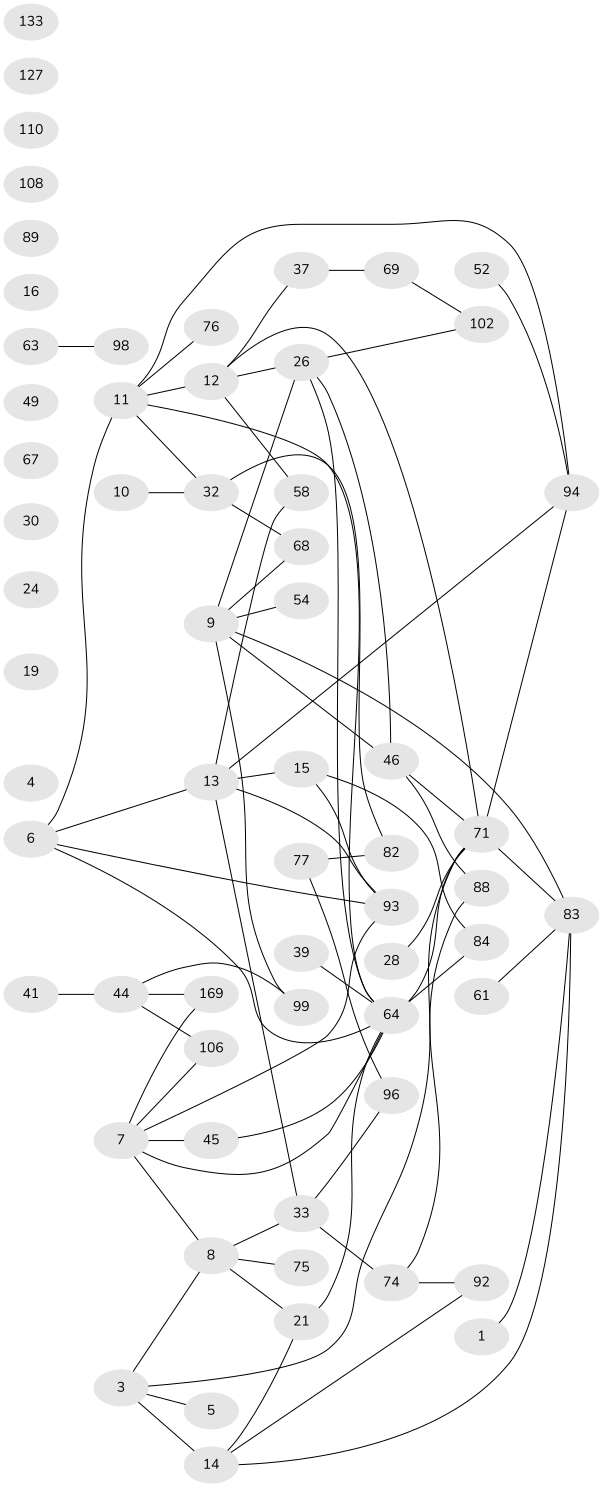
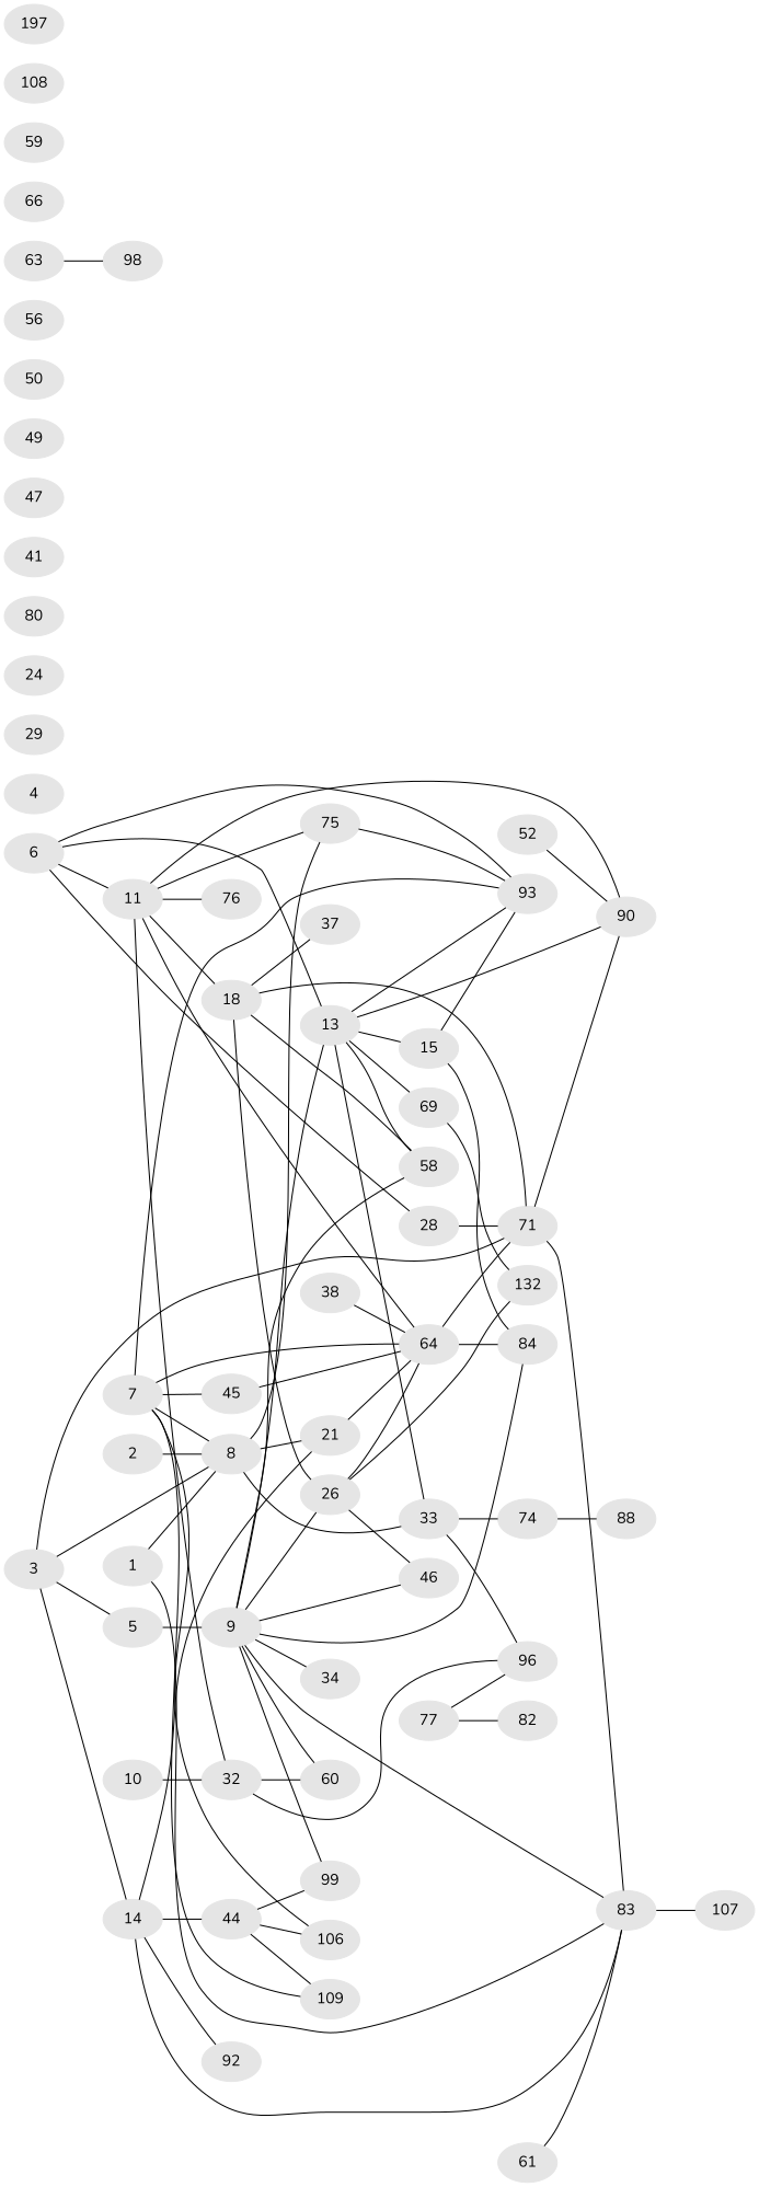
  graph {
    fontname=Nunito
    rankdir=LR
    node [color=gray90 fontname=Nunito style=filled]
    edge [fontname=Nunito]
    1 [super="+39"]
    8 [super="+134+40+27+36+100"]
    83 [super="+116"]
    21 [super="+60"]
    33 [super="+112+62+80"]
    75
+   107
+   2
    3 [super="+135"]
    5 [super="+129+104"]
    14 [super="+23"]
    71 [super="+72"]
    9 [super="+124+16"]
    44 [super="+65+130"]
    92
-   90 [label=94]
+   90
    4
    13 [super="+120+35"]
    26 [super="+31+70+54"]
-   34 [label=54]
+   34
    46
    58
-   68
+   68 [label=60]
    84 [super="+86"]
    99
    6 [super="+73+18"]
    11 [super="+25"]
    64 [super="+67+85+103+113"]
    93
    32 [super="+125"]
-   12 [super="+111+17+53"]
+   12 [super="+111+17+53" label=18]
    76
    15 [super="+51+43+57"]
    7 [super="+126+55"]
    45
    106
-   109 [label=169]
+   109
    96 [super="+131"]
    74 [super="+87"]
-   102
+   102 [label=132]
    88
    10
    37 [super="+105"]
    69
-   19
+   19 [label=29]
    24
    52 [super="+78"]
    28 [super="+81"]
-   30
-   38 [super="+91" label=39]
+   30 [label=80]
+   38 [super="+91"]
    41
-   47 [label=67]
+   47
    49
+   50
+   56
    61
    63
    98
-   66 [super="+94" label=16]
+   66 [super="+94"]
    77
    82
-   89
+   89 [label=59]
    108
-   110
-   127
-   133
+   127 [label=197]
+   1 -- 8
    1 -- 83
    8 -- 21
    8 -- 33
    8 -- 75
+   83 -- 107
    21 -- 64
    33 -- 96
    33 -- 74 [weight=2]
+   75 -- 93
+   2 -- 8
    3 -- 8
    3 -- 5
    3 -- 14
    3 -- 71
+   5 -- 9
    14 -- 83
    14 -- 21
-   41 -- 44
+   14 -- 44
    14 -- 92
    71 -- 83
    71 -- 90
    9 -- 83 [weight=2]
+   9 -- 13
    9 -- 26 [weight=2]
    9 -- 34
    9 -- 46
+   9 -- 58
    9 -- 68
+   9 -- 84
    9 -- 99
    44 -- 99
    44 -- 106
    44 -- 109
    13 -- 33
    13 -- 90
    13 -- 58
    13 -- 93
    13 -- 15
    26 -- 46
    26 -- 64
    26 -- 102
-   46 -- 71
-   46 -- 88
    6 -- 13
    6 -- 11
-   6 -- 64
+   6 -- 28
    6 -- 93
+   11 -- 75
    11 -- 90
    11 -- 64
    11 -- 32
    11 -- 12
    11 -- 76
    64 -- 71
    64 -- 84
    32 -- 68
-   32 -- 82
+   32 -- 96
    12 -- 71
    12 -- 26
    12 -- 58
    12 -- 37
    15 -- 84
    15 -- 93
    7 -- 8 [weight=2]
    7 -- 64
    7 -- 93
    7 -- 45
    7 -- 106
    7 -- 109
    45 -- 64
-   74 -- 92
    74 -- 88
    10 -- 32
-   37 -- 69
+   13 -- 69
    69 -- 102
    52 -- 90
    28 -- 71
    38 -- 64
    61 -- 83
    63 -- 98
    77 -- 96
    77 -- 82
  }
